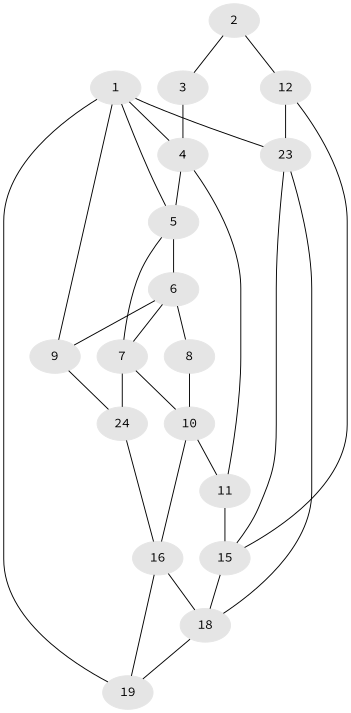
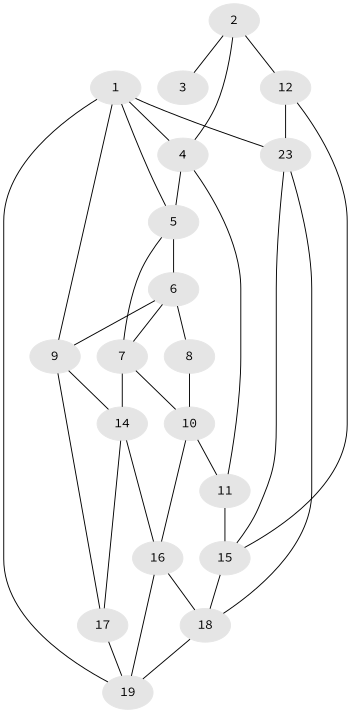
  graph {
    fontname="Source Code Pro"
    node [color=gray90 fontname="Source Code Pro" style=filled]
    edge [fontname="Source Code Pro" weight=1.0]
    1
    4
    5
    9
    n5 [label=23]
    19
    11
    6
    7
-   14 [label=24]
+   14
+   17
    15
    18
    2
    3
    12
    8
    10
    16
    1 -- 4
    1 -- 5
    1 -- 9
    1 -- n5 [weight=2.0]
    1 -- 19
    4 -- 5
    4 -- 11
    5 -- 6
    5 -- 7
    9 -- 14
+   9 -- 17
    n5 -- 15
    n5 -- 18
    11 -- 15 [weight=2.0]
    6 -- 9
    6 -- 7
    6 -- 8 [weight=2.0]
    7 -- 14 [weight=2.0]
    7 -- 10
+   14 -- 17
    14 -- 16
+   17 -- 19 [weight=2.0]
    15 -- 18 [weight=2.0]
    18 -- 19 [weight=2.0]
    2 -- 3 [weight=2.0]
    2 -- 12 [weight=2.0]
-   3 -- 4 [weight=2.0]
+   2 -- 4 [weight=2.0]
    12 -- n5 [weight=2.0]
    12 -- 15
    8 -- 10 [weight=2.0]
    10 -- 11
    10 -- 16
    16 -- 19
    16 -- 18 [weight=2.0]
  }
